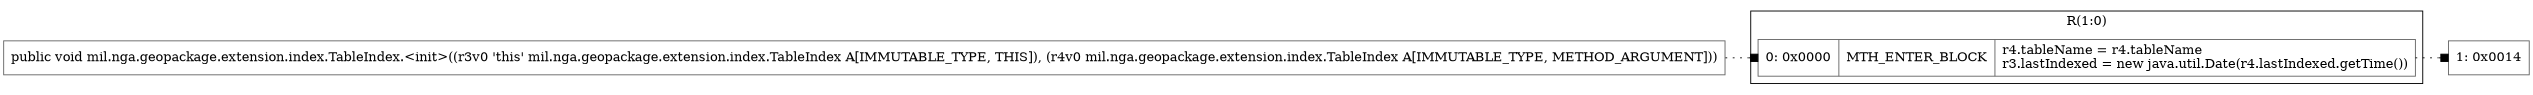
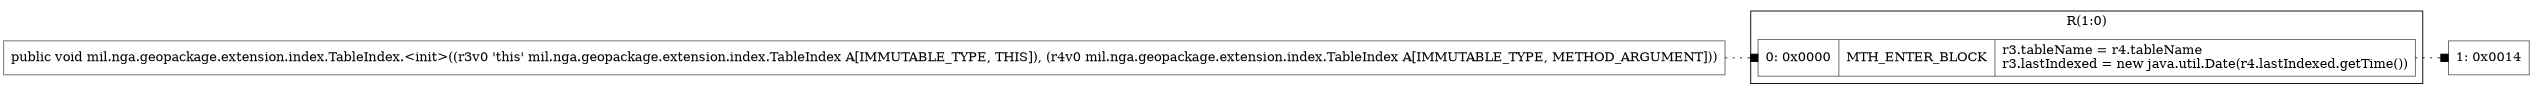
  digraph {
    rankdir=LR
    node [color=gray40 shape=record]
    edge [color=black style=dotted arrowhead=box]
-   n1 [label="{0\:\ 0x0000|MTH_ENTER_BLOCK\l|r4.tableName = r4.tableName\lr3.lastIndexed = new java.util.Date(r4.lastIndexed.getTime())\l}"]
+   n1 [label="{0\:\ 0x0000|MTH_ENTER_BLOCK\l|r3.tableName = r4.tableName\lr3.lastIndexed = new java.util.Date(r4.lastIndexed.getTime())\l}"]
    n2 [label="{1\:\ 0x0014}"]
    n3 [label="{public void mil.nga.geopackage.extension.index.TableIndex.\<init\>((r3v0 'this' mil.nga.geopackage.extension.index.TableIndex A[IMMUTABLE_TYPE, THIS]), (r4v0 mil.nga.geopackage.extension.index.TableIndex A[IMMUTABLE_TYPE, METHOD_ARGUMENT])) }"]
    subgraph cluster_1 {
      label="R(1:0)"
      n1
    }
    n1 -> n2
    n3 -> n1
  }
